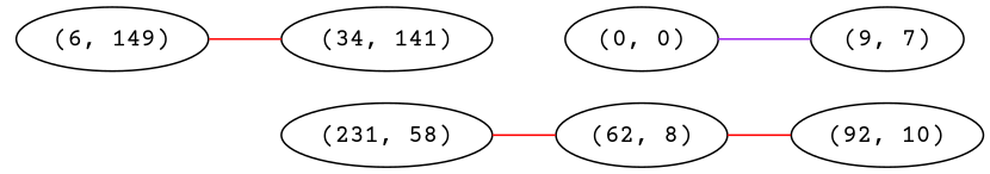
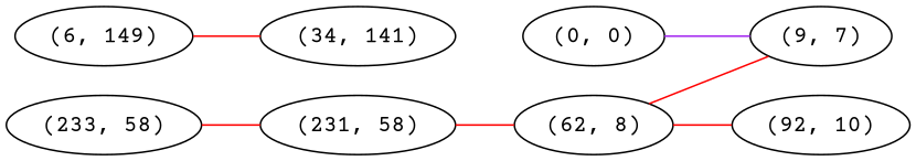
  graph {
    fontname="Courier Prime"
    rankdir=LR
    node [fontname="Courier Prime"]
    edge [color=red fontname="Courier Prime" weight=1]
+   "(233, 58)"
    "(231, 58)"
    "(62, 8)"
    "(0, 0)"
    "(9, 7)"
    n6 [label="(92, 10)"]
    n7 [label="(6, 149)"]
    "(34, 141)"
+   "(233, 58)" -- "(231, 58)"
    "(231, 58)" -- "(62, 8)"
+   "(62, 8)" -- "(9, 7)"
    "(62, 8)" -- n6
    "(0, 0)" -- "(9, 7)" [color=purple weight=4]
    n7 -- "(34, 141)"
  }
